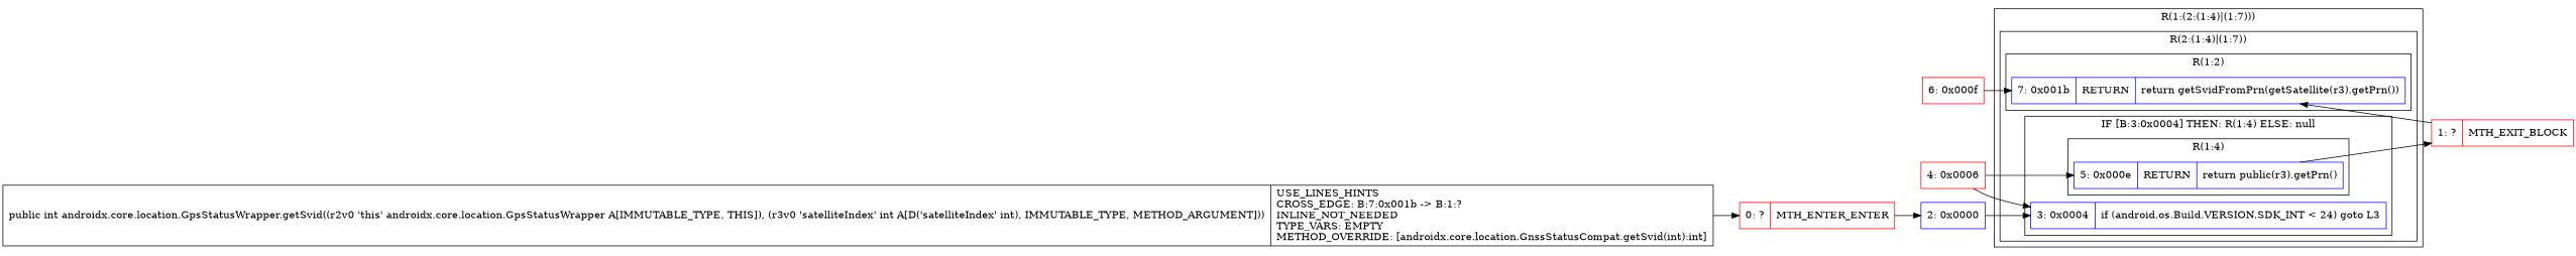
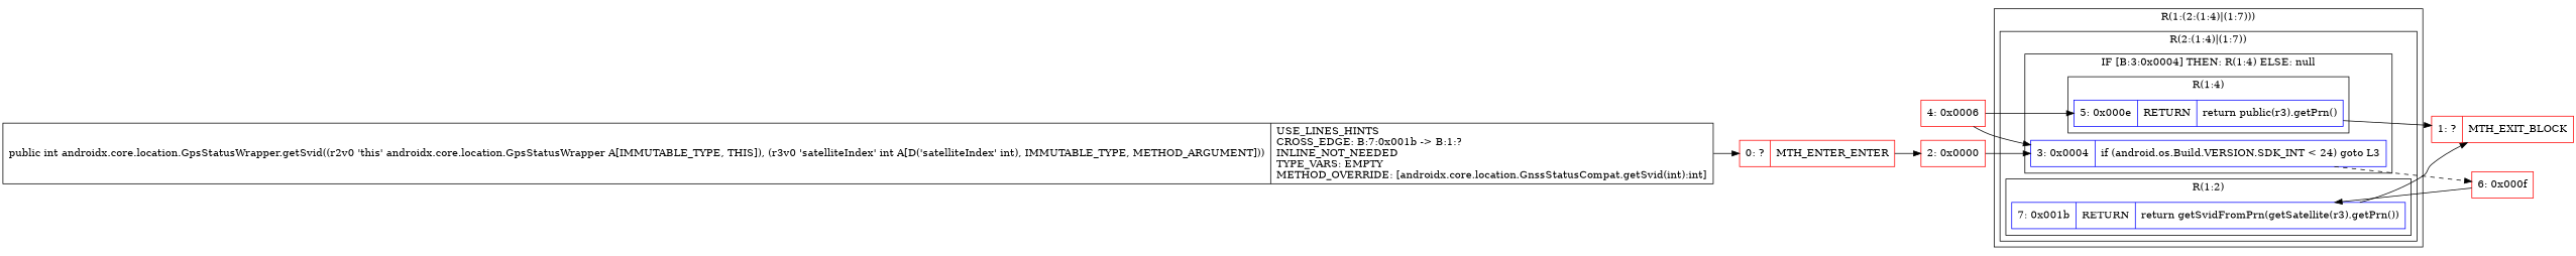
  digraph {
    rankdir=LR
    node [color=red shape=record]
    n1 [color=blue label="{5\:\ 0x000e|RETURN\l|return public(r3).getPrn()\l}"]
    n2 [color=blue label="{3\:\ 0x0004|if (android.os.Build.VERSION.SDK_INT \< 24) goto L3\l}"]
    n3 [color=blue label="{7\:\ 0x001b|RETURN\l|return getSvidFromPrn(getSatellite(r3).getPrn())\l}"]
    n4 [label="{1\:\ ?|MTH_EXIT_BLOCK\l}"]
    n5 [label="{6\:\ 0x000f}"]
    n6 [label="{4\:\ 0x0006}"]
    n7 [label="{0\:\ ?|MTH_ENTER_ENTER\l}"]
-   n8 [color=blue label="{2\:\ 0x0000}"]
+   n8 [label="{2\:\ 0x0000}"]
    n9 [label="{public int androidx.core.location.GpsStatusWrapper.getSvid((r2v0 'this' androidx.core.location.GpsStatusWrapper A[IMMUTABLE_TYPE, THIS]), (r3v0 'satelliteIndex' int A[D('satelliteIndex' int), IMMUTABLE_TYPE, METHOD_ARGUMENT]))  | USE_LINES_HINTS\lCROSS_EDGE: B:7:0x001b \-\> B:1:?\lINLINE_NOT_NEEDED\lTYPE_VARS: EMPTY\lMETHOD_OVERRIDE: [androidx.core.location.GnssStatusCompat.getSvid(int):int]\l}" color=""]
    subgraph cluster_1 {
      label="R(1:(2:(1:4)|(1:7)))"
      subgraph cluster_2 {
        label="R(2:(1:4)|(1:7))"
        subgraph cluster_3 {
          label="IF [B:3:0x0004] THEN: R(1:4) ELSE: null"
          n2
          subgraph cluster_4 {
            label="R(1:4)"
            n1
          }
        }
        subgraph cluster_5 {
          label="R(1:2)"
          n3
        }
      }
    }
    n1 -> n4
-   n4 -> n3
+   n2 -> n5 [style=dashed]
+   n3 -> n4
    n5 -> n3
    n6 -> n1
    n6 -> n2
    n7 -> n8
    n8 -> n2
    n9 -> n7
  }
